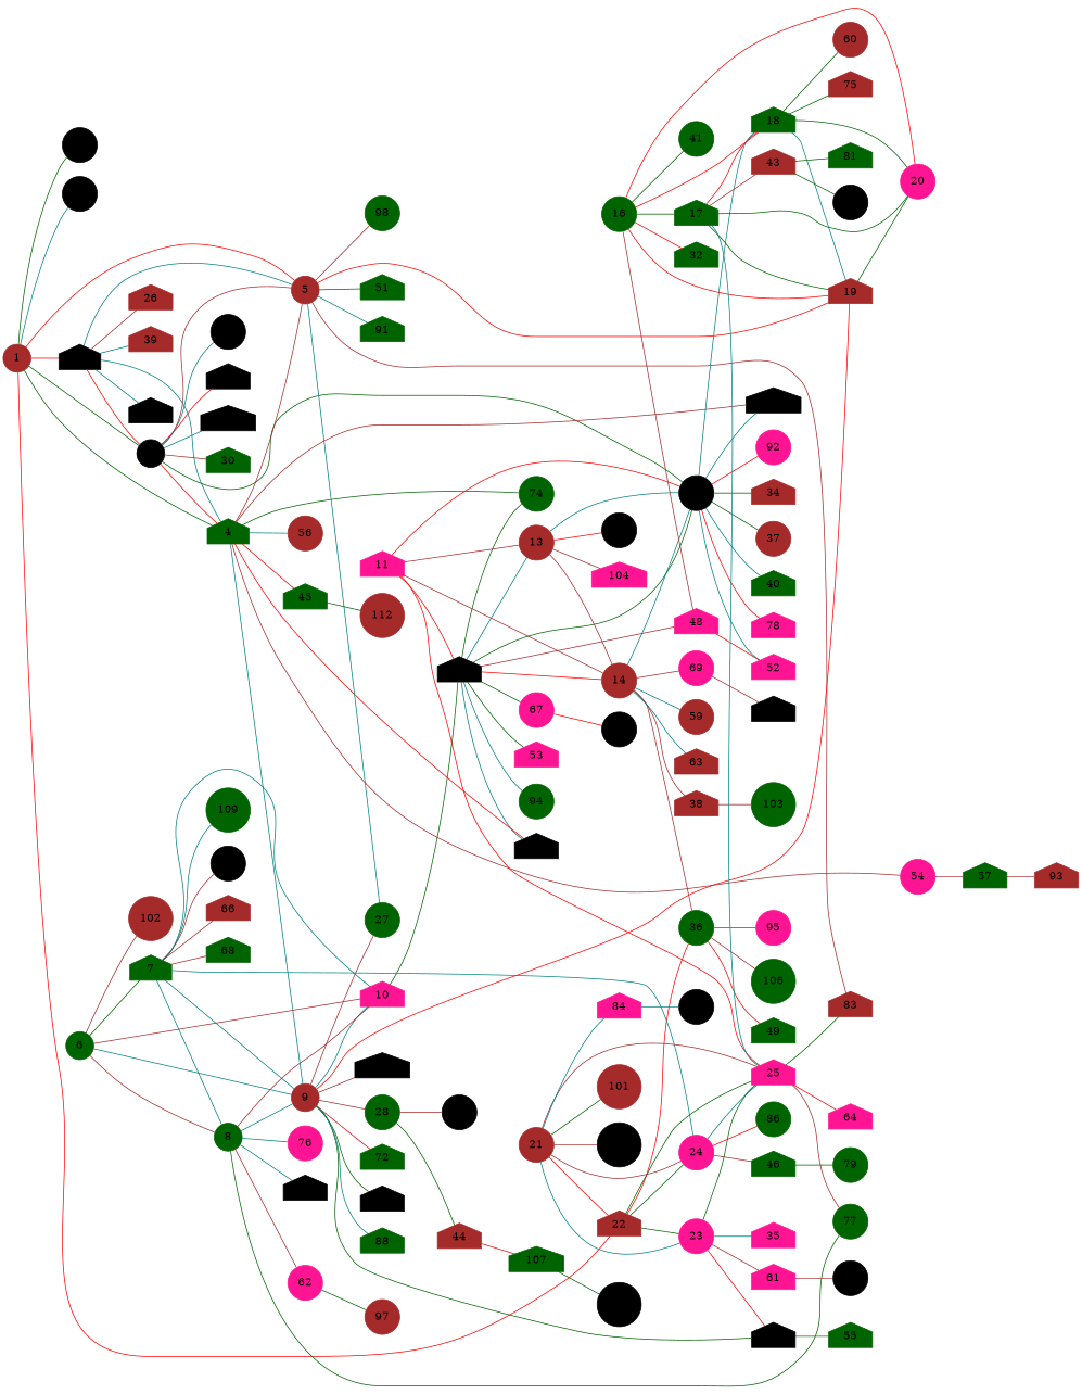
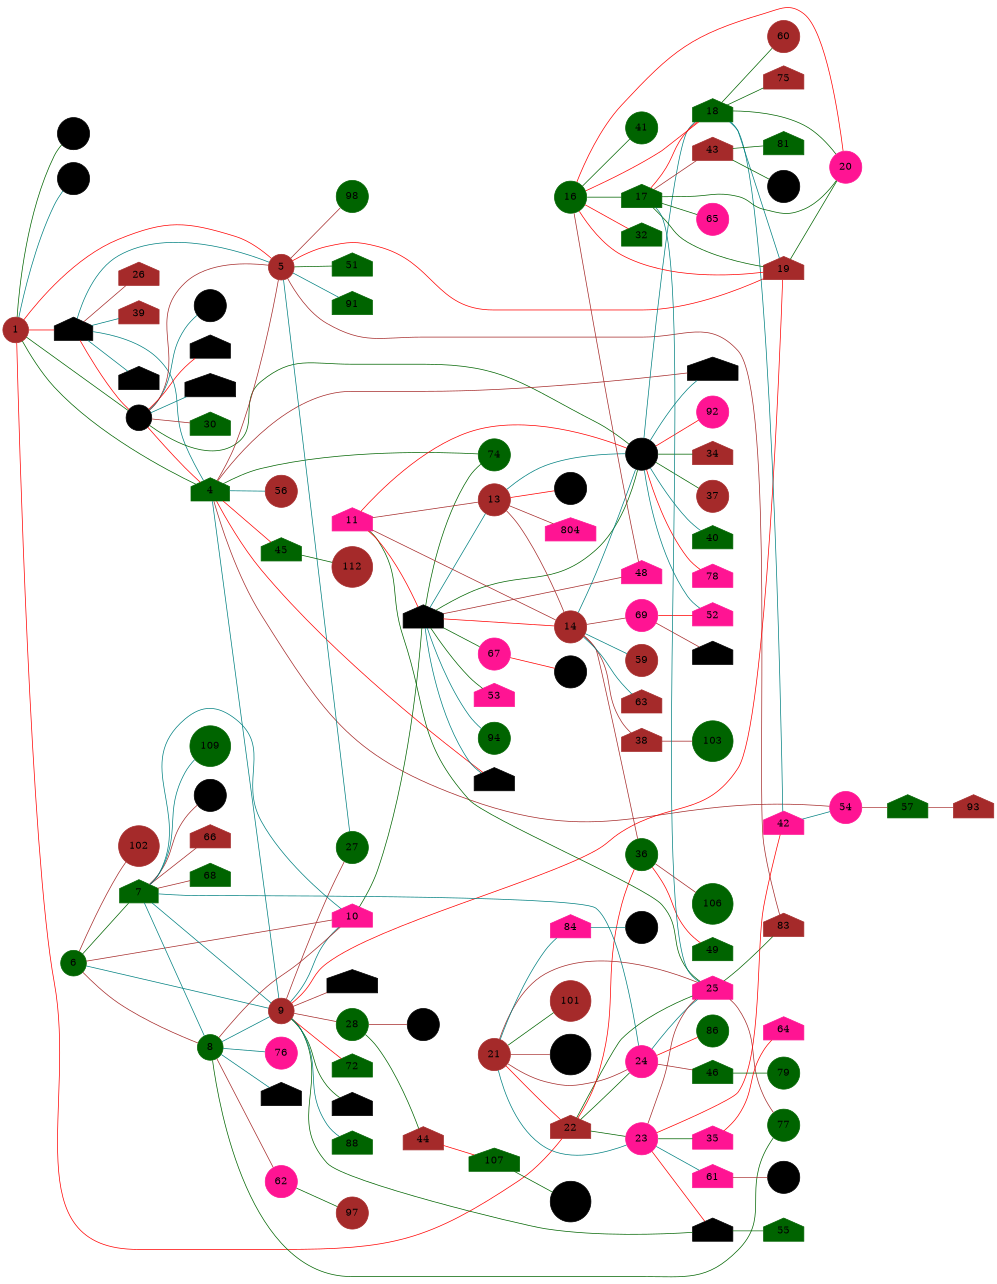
  graph {
    rankdir=LR
    node [color=darkgreen shape=house style=filled]
    edge [color=brown]
    1 [color=brown shape=circle]
    2 [color=black]
    3 [color=black shape=circle]
    4
    5 [color=brown shape=circle]
    22 [color=brown]
    31 [color=black shape=circle]
    90 [color=black shape=circle]
    26 [color=brown]
    39 [color=brown]
    58 [color=black]
    15 [color=black shape=circle]
    30
    47 [color=black shape=circle]
    70 [color=black]
    110 [color=black]
    9 [color=brown shape=circle]
    45
    54 [color=deeppink shape=circle]
    56 [color=brown shape=circle]
    74 [shape=circle]
    80 [color=black]
    111 [color=black]
    19 [color=brown]
    27 [shape=circle]
    51
    83 [color=brown]
    91
    98 [shape=circle]
    24 [color=deeppink shape=circle]
    25 [color=deeppink]
    36 [shape=circle]
    23 [color=deeppink shape=circle]
    18
    34 [color=brown]
    37 [color=brown shape=circle]
    40
    52 [color=deeppink]
    78 [color=deeppink]
    92 [color=deeppink shape=circle]
    10 [color=deeppink]
    28 [shape=circle]
    50 [color=black]
    72
    87 [color=black]
    88
    100 [color=black]
    112 [color=brown shape=circle]
    57
    20 [color=deeppink shape=circle]
    6 [shape=circle]
    7
    8 [shape=circle]
    102 [color=brown shape=circle]
    29 [color=black shape=circle]
    66 [color=brown]
    68
    109 [shape=circle]
    62 [color=deeppink shape=circle]
    76 [color=deeppink shape=circle]
    77 [shape=circle]
    96 [color=black]
    12 [color=black]
    46
    86 [shape=circle]
    97 [color=brown shape=circle]
    44 [color=brown]
    82 [color=black shape=circle]
    55
    13 [color=brown shape=circle]
    14 [color=brown shape=circle]
    48 [color=deeppink]
    53 [color=deeppink]
    67 [color=deeppink shape=circle]
    94 [shape=circle]
    11 [color=deeppink]
    33 [color=black shape=circle]
-   104 [color=deeppink]
+   104 [color=deeppink label=804]
    38 [color=brown]
    59 [color=brown shape=circle]
    63 [color=brown]
    69 [color=deeppink shape=circle]
    64 [color=deeppink]
    89 [color=black shape=circle]
    49
-   95 [color=deeppink shape=circle]
    106 [shape=circle]
    103 [shape=circle]
    73 [color=black]
+   42 [color=deeppink]
    60 [color=brown shape=circle]
    75 [color=brown]
    16 [shape=circle]
    17
    32
    41 [shape=circle]
    43 [color=brown]
+   65 [color=deeppink shape=circle]
    81
    99 [color=black shape=circle]
    21 [color=brown shape=circle]
    84 [color=deeppink]
    101 [color=brown shape=circle]
    105 [color=black shape=circle]
    35 [color=deeppink]
    61 [color=deeppink]
    85 [color=black shape=circle]
    71 [color=black shape=circle]
    79 [shape=circle]
    107
    108 [color=black shape=circle]
    93 [color=brown]
    1 -- 2 [color=red]
    1 -- 3 [color=darkgreen]
    1 -- 4 [color=darkgreen]
    1 -- 5 [color=red]
    1 -- 22 [color=red]
    1 -- 31 [color=darkgreen]
    1 -- 90 [color=teal]
    2 -- 3 [color=red]
    2 -- 4 [color=teal]
    2 -- 5 [color=teal]
    2 -- 26
    2 -- 39 [color=teal]
    2 -- 58 [color=teal]
    3 -- 4 [color=red]
    3 -- 5
    3 -- 15 [color=darkgreen]
    3 -- 30
    3 -- 47 [color=teal]
    3 -- 70 [color=red]
    3 -- 110 [color=teal]
    4 -- 5
    4 -- 9 [color=teal]
    4 -- 45 [color=red]
    4 -- 54
    4 -- 56 [color=teal]
    4 -- 74 [color=darkgreen]
    4 -- 80 [color=red]
    4 -- 111
    5 -- 19 [color=red]
    5 -- 27 [color=teal]
    5 -- 51 [color=darkgreen]
    5 -- 83
    5 -- 91 [color=teal]
    5 -- 98
    22 -- 24 [color=darkgreen]
    22 -- 25 [color=darkgreen]
    22 -- 36 [color=red]
    22 -- 23 [color=darkgreen]
    15 -- 111 [color=teal]
    15 -- 18 [color=teal]
    15 -- 34 [color=darkgreen]
    15 -- 37 [color=darkgreen]
    15 -- 40 [color=teal]
    15 -- 52 [color=teal]
    15 -- 78 [color=red]
    15 -- 92 [color=red]
    9 -- 19 [color=red]
    9 -- 27
    9 -- 10 [color=teal]
    9 -- 28
    9 -- 50 [color=darkgreen]
    9 -- 72 [color=red]
    9 -- 87 [color=darkgreen]
    9 -- 88 [color=teal]
    9 -- 100
    45 -- 112 [color=darkgreen]
    54 -- 57
    19 -- 20 [color=darkgreen]
    24 -- 25 [color=teal]
    24 -- 46
    24 -- 86 [color=red]
    25 -- 83 [color=darkgreen]
    25 -- 77
-   25 -- 64 [color=red]
+   35 -- 64 [color=red]
    36 -- 49 [color=red]
-   36 -- 95
    36 -- 106
-   23 -- 25 [color=darkgreen]
+   23 -- 25
    23 -- 50 [color=red]
-   23 -- 35 [color=teal]
-   23 -- 61
+   23 -- 42 [color=red]
+   23 -- 35 [color=darkgreen]
+   23 -- 61 [color=teal]
    18 -- 19 [color=teal]
    18 -- 20 [color=darkgreen]
+   18 -- 42 [color=teal]
    18 -- 60 [color=darkgreen]
    18 -- 75 [color=darkgreen]
    10 -- 12 [color=darkgreen]
    28 -- 44 [color=darkgreen]
    28 -- 82
    50 -- 55 [color=darkgreen]
    57 -- 93
    6 -- 9 [color=teal]
    6 -- 10
    6 -- 7 [color=darkgreen]
    6 -- 8
    6 -- 102
    7 -- 9 [color=teal]
    7 -- 24 [color=teal]
    7 -- 10 [color=teal]
    7 -- 8 [color=teal]
    7 -- 29
    7 -- 66
    7 -- 68
    7 -- 109 [color=teal]
    8 -- 9 [color=teal]
    8 -- 10
    8 -- 62
    8 -- 76 [color=teal]
    8 -- 77 [color=darkgreen]
    8 -- 96 [color=teal]
    62 -- 97 [color=darkgreen]
    12 -- 15 [color=darkgreen]
    12 -- 74 [color=darkgreen]
    12 -- 80 [color=teal]
    12 -- 13 [color=teal]
    12 -- 14 [color=red]
    12 -- 48
    12 -- 53 [color=darkgreen]
    12 -- 67 [color=darkgreen]
    12 -- 94 [color=teal]
    46 -- 79 [color=darkgreen]
    44 -- 107 [color=red]
    13 -- 15 [color=teal]
    13 -- 14
    13 -- 33 [color=red]
    13 -- 104
    14 -- 15 [color=teal]
    14 -- 36
    14 -- 38
    14 -- 59 [color=teal]
    14 -- 63 [color=teal]
    14 -- 69
-   48 -- 52 [color=red]
+   69 -- 52 [color=red]
    67 -- 89 [color=red]
    11 -- 15 [color=red]
-   11 -- 25 [color=red]
+   11 -- 25 [color=darkgreen]
    11 -- 12 [color=red]
    11 -- 13
    11 -- 14
    38 -- 103
    69 -- 73
+   42 -- 54 [color=teal]
    16 -- 19 [color=red]
    16 -- 18 [color=red]
    16 -- 20 [color=red]
    16 -- 48
    16 -- 17 [color=darkgreen]
    16 -- 32 [color=red]
    16 -- 41 [color=darkgreen]
    17 -- 19 [color=darkgreen]
    17 -- 25 [color=teal]
    17 -- 18 [color=red]
    17 -- 20 [color=darkgreen]
    17 -- 43
+   17 -- 65 [color=darkgreen]
    43 -- 81 [color=darkgreen]
    43 -- 99 [color=darkgreen]
    21 -- 22 [color=red]
    21 -- 24
    21 -- 25
    21 -- 23 [color=teal]
    21 -- 84 [color=teal]
    21 -- 101 [color=darkgreen]
    21 -- 105
    84 -- 85 [color=teal]
    61 -- 71
    107 -- 108 [color=darkgreen]
  }
